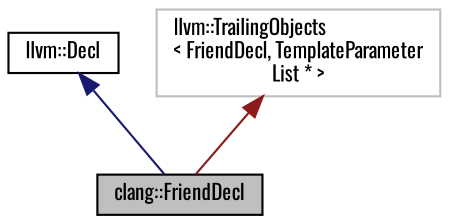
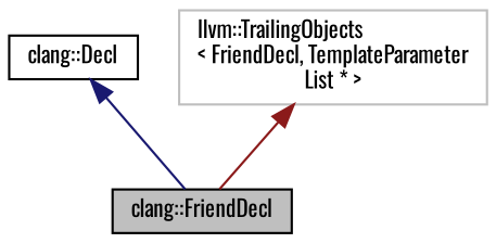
  digraph {
    fontname=Oswald
    node [color=black fontname=Oswald fontsize=10 shape=record]
    edge [dir=back fontname=Oswald fontsize=10 labelfontname=Helvetica labelfontsize=10 style=solid]
    n1 [fillcolor=grey75 fontcolor=black height=0.2 label="clang::FriendDecl" style=filled width=0.4]
-   n2 [height=0.2 label="llvm::Decl" width=0.4]
+   n2 [height=0.2 label="clang::Decl" width=0.4]
    n3 [color=grey75 height=0.2 label="llvm::TrailingObjects\l\< FriendDecl, TemplateParameter\lList * \>" width=0.4]
    n2 -> n1 [color=midnightblue]
    n3 -> n1 [color=firebrick4]
  }
